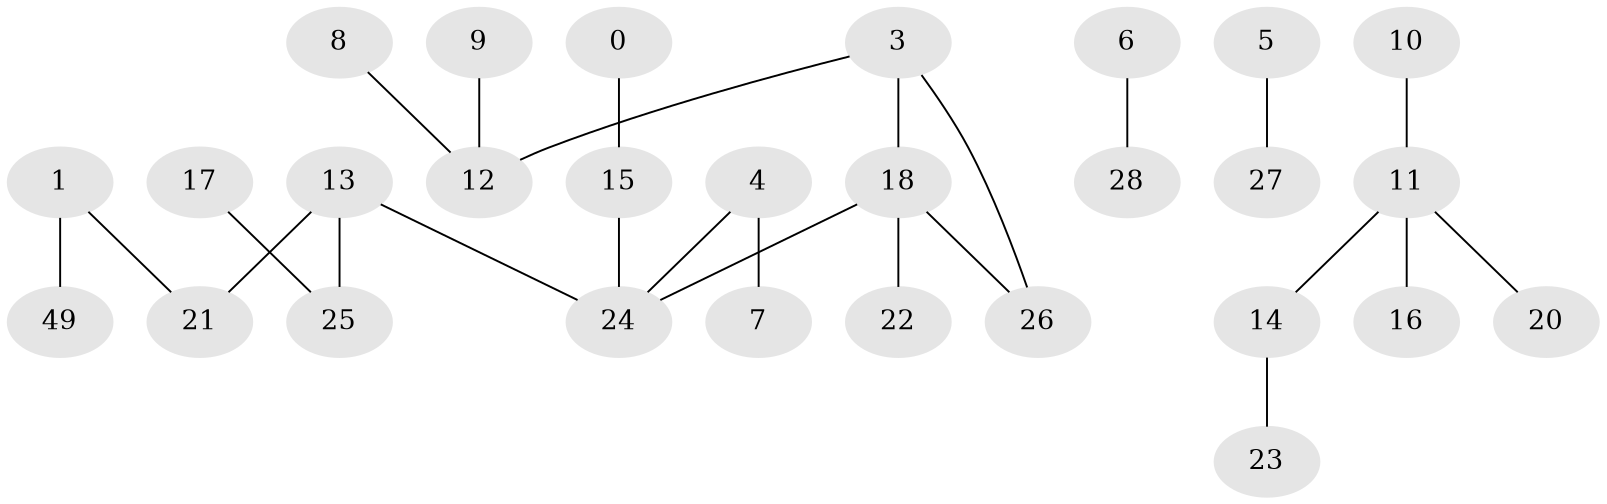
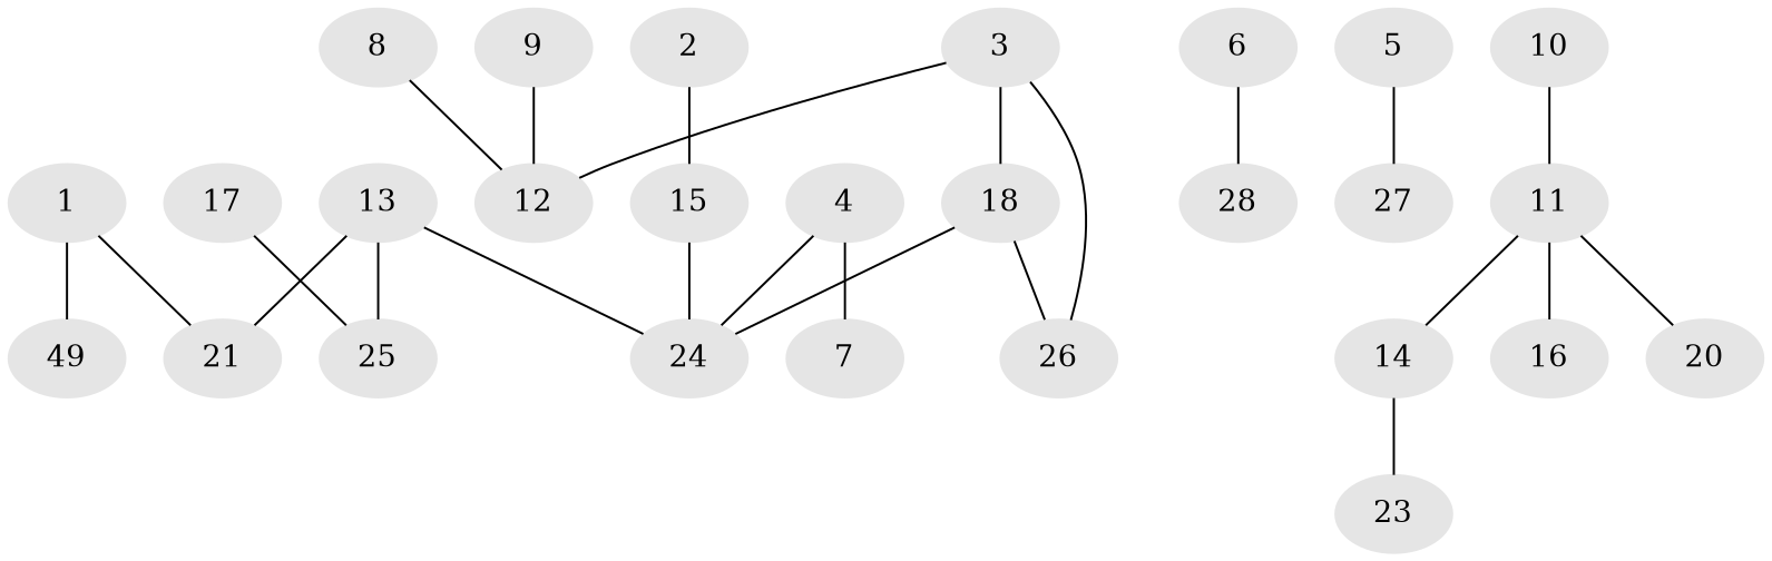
  graph {
    node [color=gray90 style=filled]
    edge [weight=1.0]
    n1 [label=49]
    1
    21
-   2 [label=0]
+   2
    15
    24
    3
    12
    18
    26
-   22
    4
    7
    6
    28
    5
    27
    8
    9
    10
    11
    14
    16
    20
    23
    13
    25
    17
    1 -- n1
    1 -- 21
    2 -- 15
    15 -- 24
    3 -- 12
    3 -- 18
    3 -- 26
    18 -- 24
    18 -- 26
-   18 -- 22
    4 -- 24
    4 -- 7
    6 -- 28
    5 -- 27
    8 -- 12
    9 -- 12
    10 -- 11
    11 -- 14
    11 -- 16
    11 -- 20
    14 -- 23
    13 -- 21
    13 -- 24
    13 -- 25
    17 -- 25
  }
